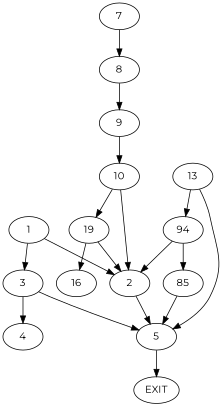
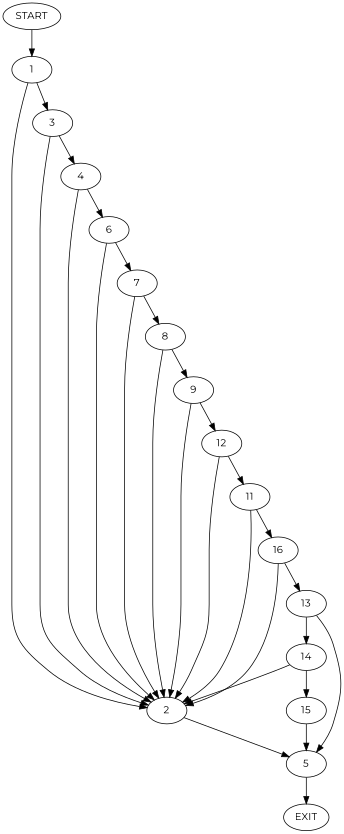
  digraph {
    fontname=Montserrat
    node [fontname=Montserrat]
    edge [fontname=Montserrat]
+   n1 [label=START]
    1
    2
    3
    n5 [label=EXIT]
    5
    4
+   6
    7
    8
    9
-   10
-   11 [label=19]
+   10 [label=12]
+   11
    n14 [label=16]
    13
-   14 [label=94]
-   15 [label=85]
+   14
+   15
+   n1 -> 1
    1 -> 2
    1 -> 3
    2 -> 5
-   3 -> 5
+   3 -> 2
    3 -> 4
    5 -> n5
+   4 -> 2
+   4 -> 6
+   6 -> 2
+   6 -> 7
+   7 -> 2
    7 -> 8
+   8 -> 2
    8 -> 9
+   9 -> 2
    9 -> 10
    10 -> 2
    10 -> 11
    11 -> 2
    11 -> n14
+   n14 -> 2
+   n14 -> 13
    13 -> 5
    13 -> 14
    14 -> 2
    14 -> 15
    15 -> 5
  }
